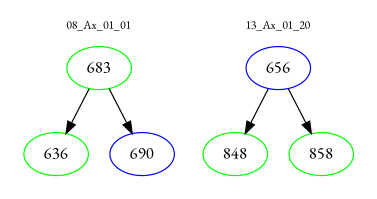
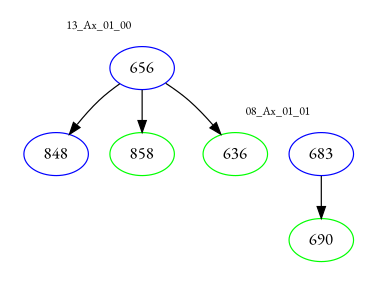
  digraph {
    fontname="EB Garamond"
    node [color=green fontname="EB Garamond"]
    edge [color=black fontname="EB Garamond"]
-   n1 [label=683]
+   n1 [color=blue label=683]
    n2 [label=636]
-   n3 [color=blue label=690]
+   n3 [label=690]
    n4 [color=blue label=656]
-   n5 [label=848]
+   n5 [color=blue label=848]
    n6 [label=858]
    subgraph cluster_1 {
      color=white
      fontsize=10
      label="08_Ax_01_01"
      n1
      n2
      n3
    }
    subgraph cluster_2 {
      color=white
      fontsize=10
-     label="13_Ax_01_20"
+     label="13_Ax_01_00"
      n4
      n5
      n6
    }
-   n1 -> n2
+   n4 -> n2
    n1 -> n3
    n4 -> n5
    n4 -> n6
  }
